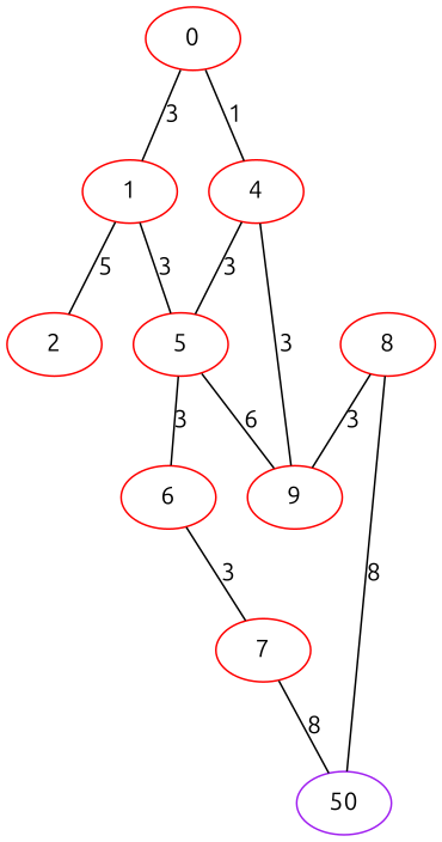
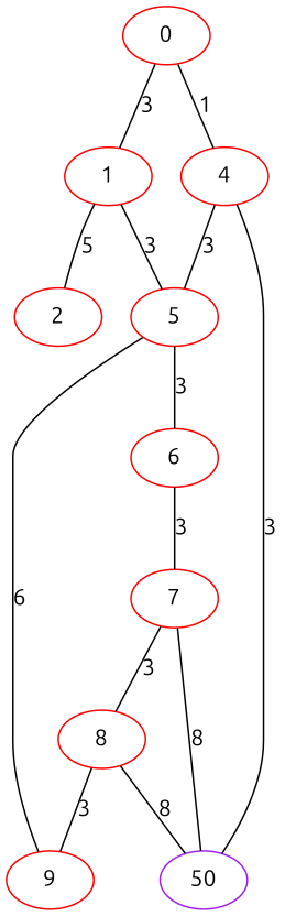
  graph {
    fontname=Ubuntu
    node [color=red fontname=Ubuntu weight=1]
    edge [fontname=Ubuntu]
    0
    1
    4
    2
    5
    9
    6
    7
    8
    n10 [color=purple label=50 weight=4]
    0 -- 1 [label=3]
    0 -- 4 [label=1]
    1 -- 2 [label=5]
    1 -- 5 [label=3]
    4 -- 5 [label=3]
-   4 -- 9 [label=3]
+   4 -- n10 [label=3]
    5 -- 9 [label=6]
    5 -- 6 [label=3]
    6 -- 7 [label=3]
+   7 -- 8 [label=3]
    7 -- n10 [label=8]
    8 -- 9 [label=3]
    8 -- n10 [label=8]
  }
